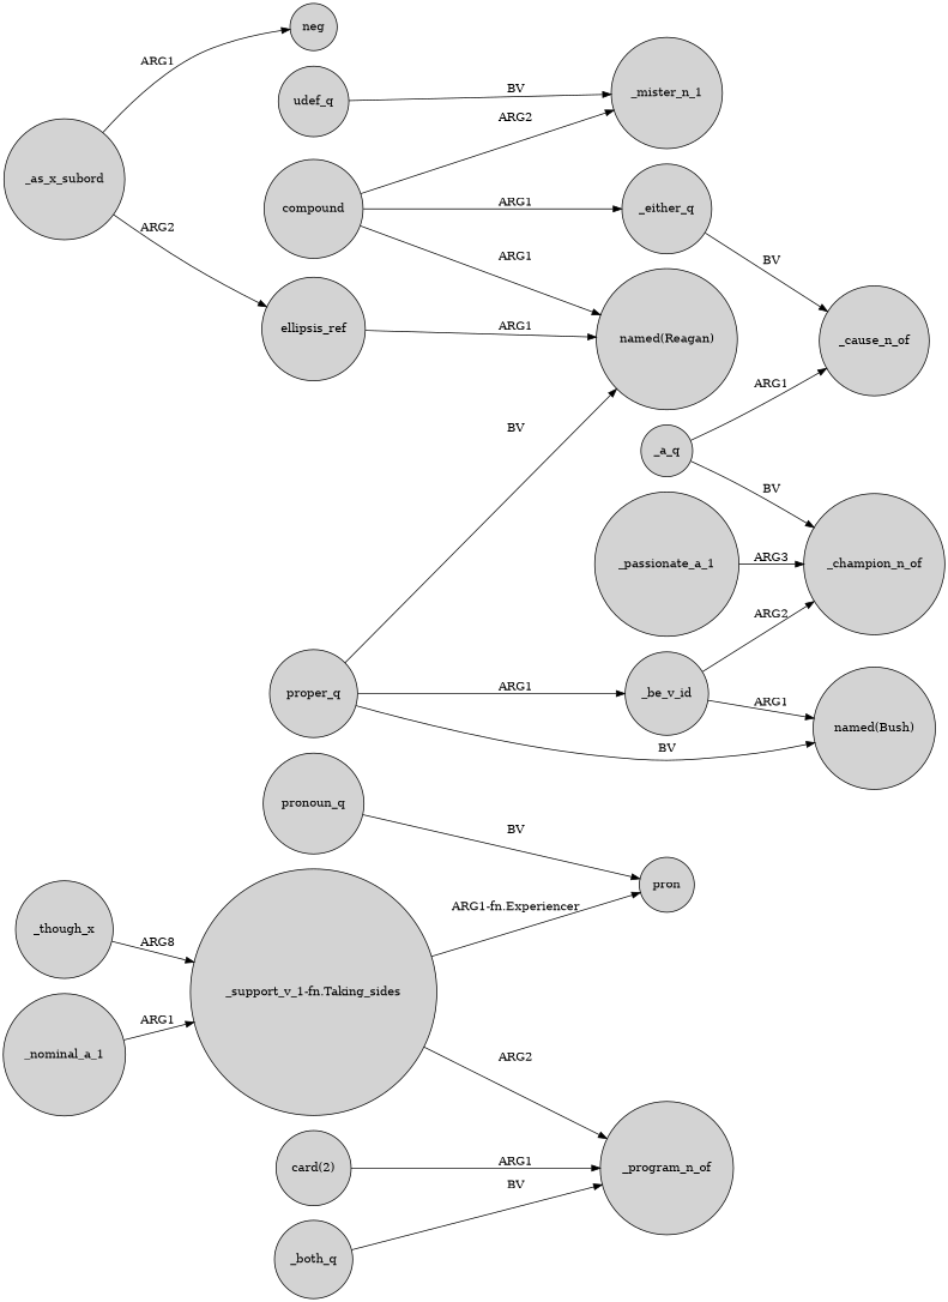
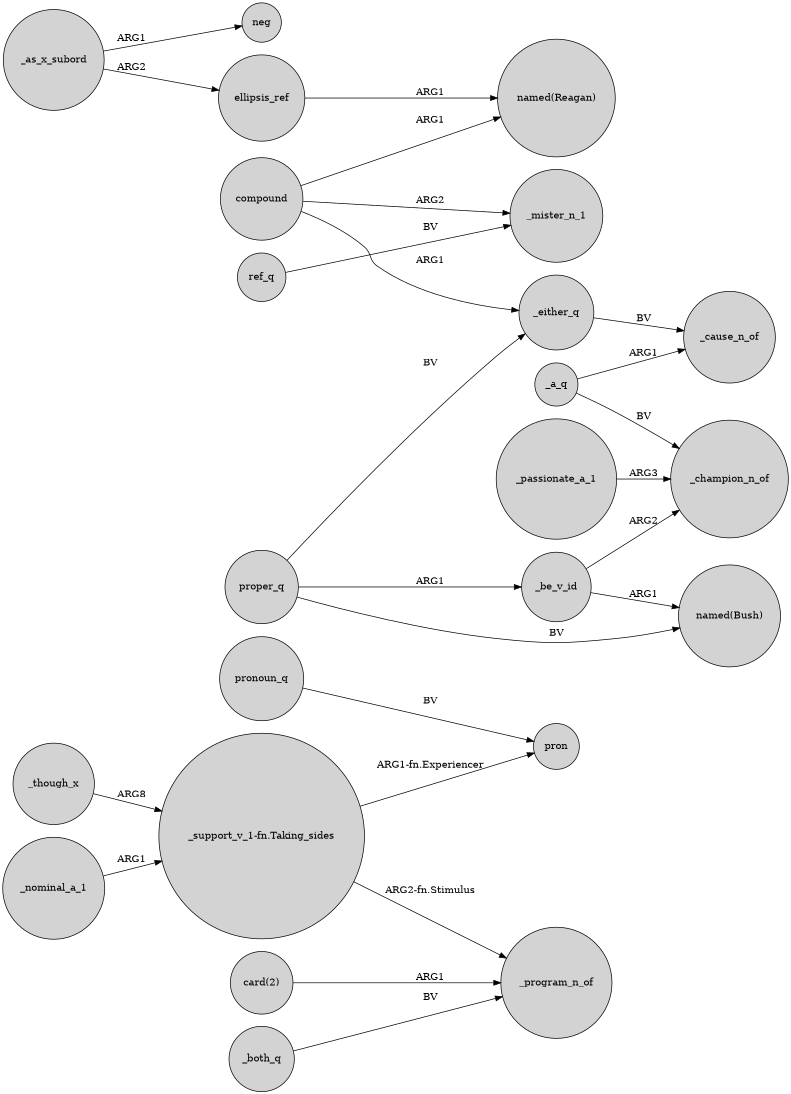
  digraph {
    rankdir=LR
    node [shape=circle style=filled]
    _though_x
    "_support_v_1-fn.Taking_sides"
    pron
    _program_n_of
    _as_x_subord
    neg
    ellipsis_ref
    _a_q
    _champion_n_of
    _cause_n_of
    compound
    "named(Reagan)"
    _mister_n_1
    _either_q
-   udef_q
+   udef_q [label=ref_q]
    _be_v_id
    "named(Bush)"
    _passionate_a_1
    pronoun_q
    "card(2)"
    _both_q
    proper_q
    _nominal_a_1
    _though_x -> "_support_v_1-fn.Taking_sides" [label=ARG8]
    "_support_v_1-fn.Taking_sides" -> pron [label="ARG1-fn.Experiencer"]
-   "_support_v_1-fn.Taking_sides" -> _program_n_of [label=ARG2]
+   "_support_v_1-fn.Taking_sides" -> _program_n_of [label="ARG2-fn.Stimulus"]
    _as_x_subord -> neg [label=ARG1]
    _as_x_subord -> ellipsis_ref [label=ARG2]
    ellipsis_ref -> "named(Reagan)" [label=ARG1]
    _a_q -> _champion_n_of [label=BV]
    _a_q -> _cause_n_of [label=ARG1]
    compound -> "named(Reagan)" [label=ARG1]
    compound -> _mister_n_1 [label=ARG2]
    compound -> _either_q [label=ARG1]
    _either_q -> _cause_n_of [label=BV]
    udef_q -> _mister_n_1 [label=BV]
    _be_v_id -> _champion_n_of [label=ARG2]
    _be_v_id -> "named(Bush)" [label=ARG1]
    _passionate_a_1 -> _champion_n_of [label=ARG3]
    pronoun_q -> pron [label=BV]
    "card(2)" -> _program_n_of [label=ARG1]
    _both_q -> _program_n_of [label=BV]
-   proper_q -> "named(Reagan)" [label=BV]
+   proper_q -> _either_q [label=BV]
    proper_q -> _be_v_id [label=ARG1]
    proper_q -> "named(Bush)" [label=BV]
    _nominal_a_1 -> "_support_v_1-fn.Taking_sides" [label=ARG1]
  }
